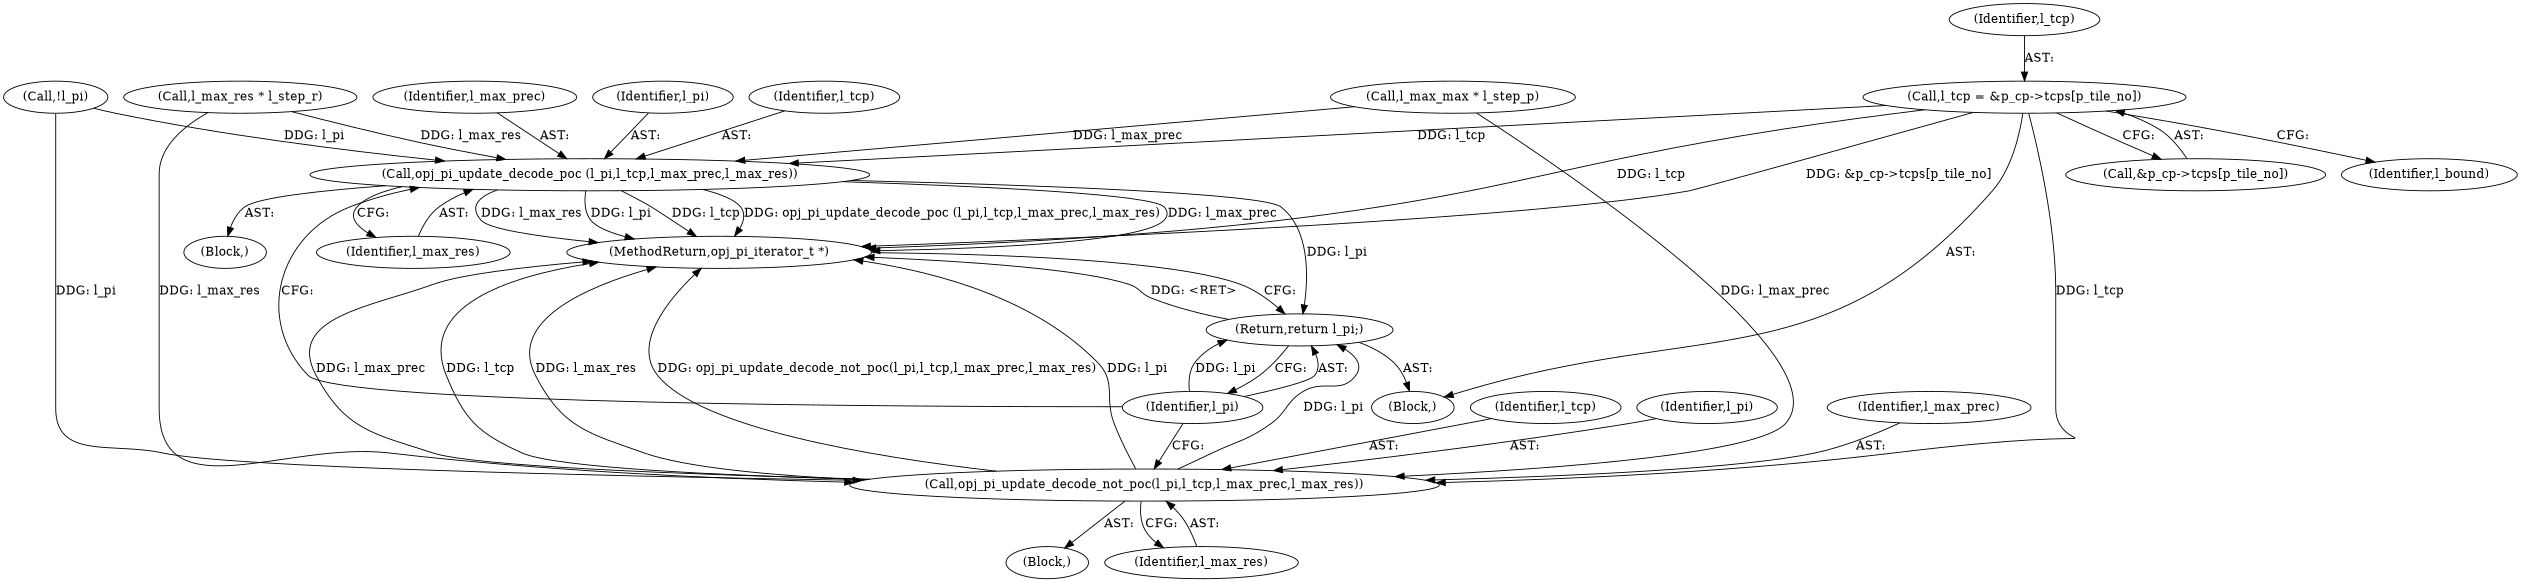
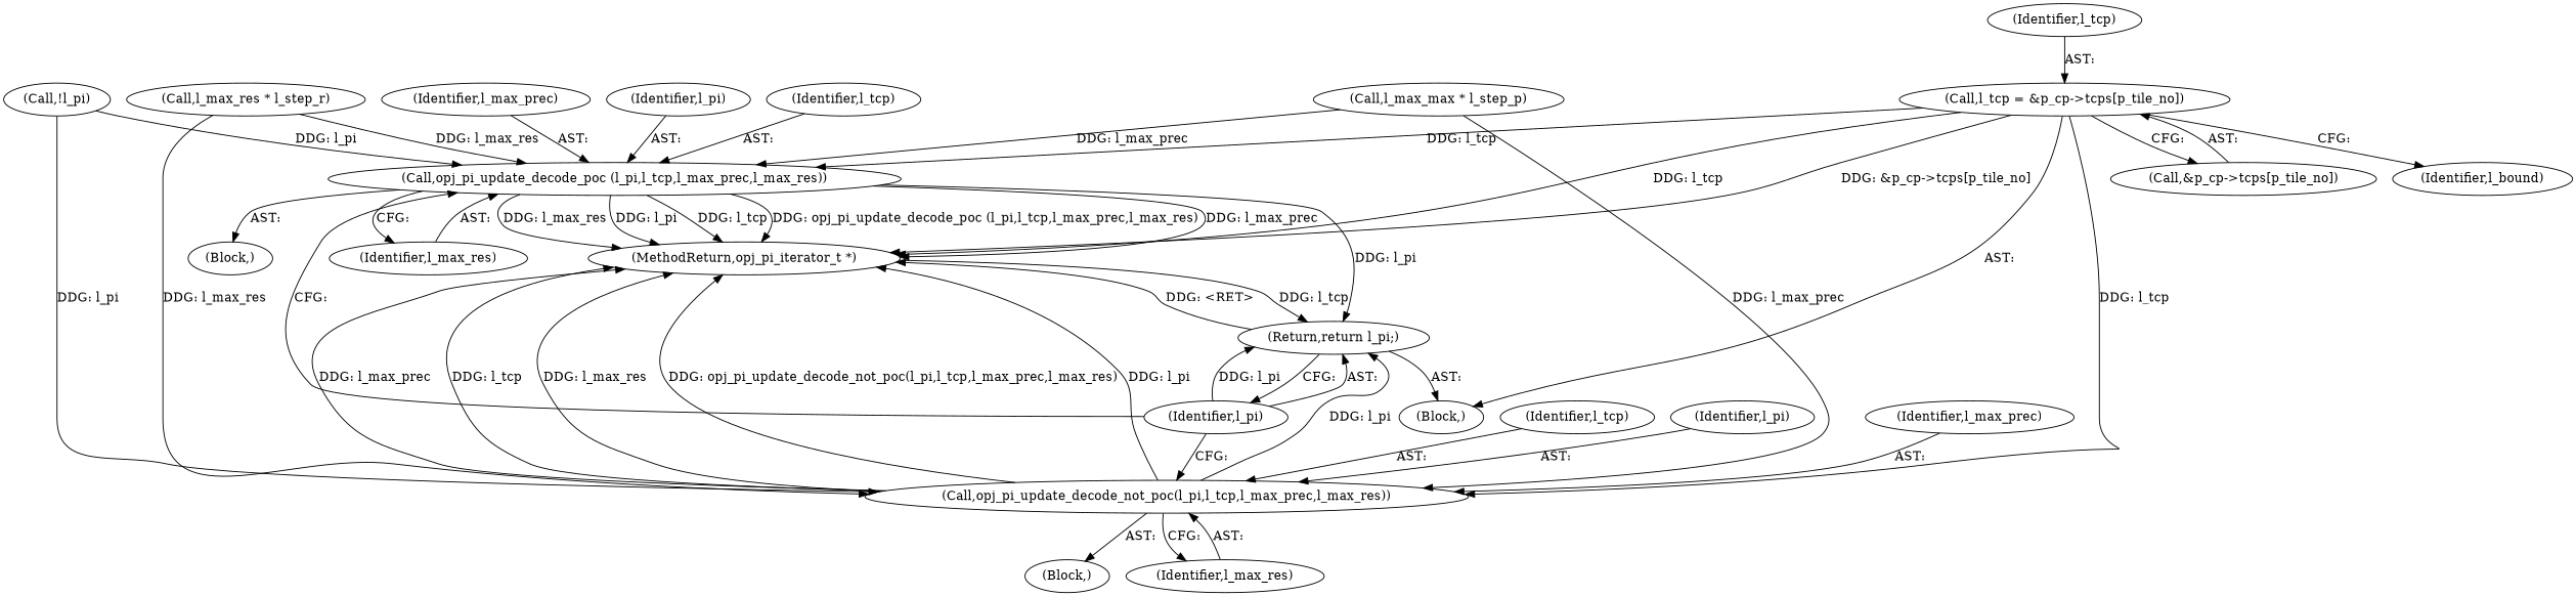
  digraph {
    n1 [label="(Call,l_tcp = &p_cp->tcps[p_tile_no])"]
    n2 [label="(Call,opj_pi_update_decode_poc (l_pi,l_tcp,l_max_prec,l_max_res))"]
    n3 [label="(Call,opj_pi_update_decode_not_poc(l_pi,l_tcp,l_max_prec,l_max_res))"]
    n4 [label="(Block,)"]
    n5 [label="(MethodReturn,opj_pi_iterator_t *)"]
    n6 [label="(Call,&p_cp->tcps[p_tile_no])"]
    n7 [label="(Identifier,l_bound)"]
    n8 [label="(Return,return l_pi;)"]
    n9 [label="(Block,)"]
    n10 [label="(Identifier,l_max_res)"]
    n11 [label="(Block,)"]
    n12 [label="(Identifier,l_max_res)"]
    n13 [label="(Identifier,l_pi)"]
    n14 [label="(Identifier,l_tcp)"]
    n15 [label="(Call,!l_pi)"]
    n16 [label="(Call,l_max_res * l_step_r)"]
    n17 [label="(Identifier,l_tcp)"]
    n18 [label="(Identifier,l_tcp)"]
    n19 [label="(Identifier,l_pi)"]
    n20 [label="(Call,l_max_max * l_step_p)"]
    n21 [label="(Identifier,l_max_prec)"]
    n22 [label="(Identifier,l_max_prec)"]
    n23 [label="(Identifier,l_pi)"]
    n1 -> n2 [label="DDG: l_tcp"]
    n1 -> n3 [label="DDG: l_tcp"]
    n1 -> n4 [label="AST: "]
    n1 -> n5 [label="DDG: l_tcp"]
    n1 -> n5 [label="DDG: &p_cp->tcps[p_tile_no]"]
    n1 -> n6 [label="CFG: "]
    n1 -> n7 [label="CFG: "]
    n2 -> n5 [label="DDG: l_pi"]
    n2 -> n5 [label="DDG: l_tcp"]
    n2 -> n5 [label="DDG: opj_pi_update_decode_poc (l_pi,l_tcp,l_max_prec,l_max_res)"]
    n2 -> n5 [label="DDG: l_max_prec"]
    n2 -> n5 [label="DDG: l_max_res"]
    n2 -> n8 [label="DDG: l_pi"]
    n2 -> n9 [label="AST: "]
    n2 -> n10 [label="CFG: "]
    n3 -> n5 [label="DDG: l_max_prec"]
    n3 -> n5 [label="DDG: l_tcp"]
    n3 -> n5 [label="DDG: l_max_res"]
    n3 -> n5 [label="DDG: opj_pi_update_decode_not_poc(l_pi,l_tcp,l_max_prec,l_max_res)"]
    n3 -> n5 [label="DDG: l_pi"]
    n3 -> n8 [label="DDG: l_pi"]
    n3 -> n11 [label="AST: "]
    n3 -> n12 [label="CFG: "]
-   n5 -> n8 [label="CFG: "]
+   n5 -> n8 [label="DDG: l_tcp"]
    n6 -> n1 [label="AST: "]
    n8 -> n4 [label="AST: "]
    n8 -> n5 [label="DDG: <RET>"]
    n8 -> n13 [label="CFG: "]
    n10 -> n2 [label="AST: "]
    n12 -> n3 [label="AST: "]
    n13 -> n2 [label="CFG: "]
    n13 -> n3 [label="CFG: "]
    n13 -> n8 [label="AST: "]
    n13 -> n8 [label="DDG: l_pi"]
    n14 -> n1 [label="AST: "]
    n15 -> n2 [label="DDG: l_pi"]
    n15 -> n3 [label="DDG: l_pi"]
    n16 -> n2 [label="DDG: l_max_res"]
    n16 -> n3 [label="DDG: l_max_res"]
    n17 -> n3 [label="AST: "]
    n18 -> n2 [label="AST: "]
    n19 -> n3 [label="AST: "]
    n20 -> n2 [label="DDG: l_max_prec"]
    n20 -> n3 [label="DDG: l_max_prec"]
    n21 -> n2 [label="AST: "]
    n22 -> n3 [label="AST: "]
    n23 -> n2 [label="AST: "]
  }
